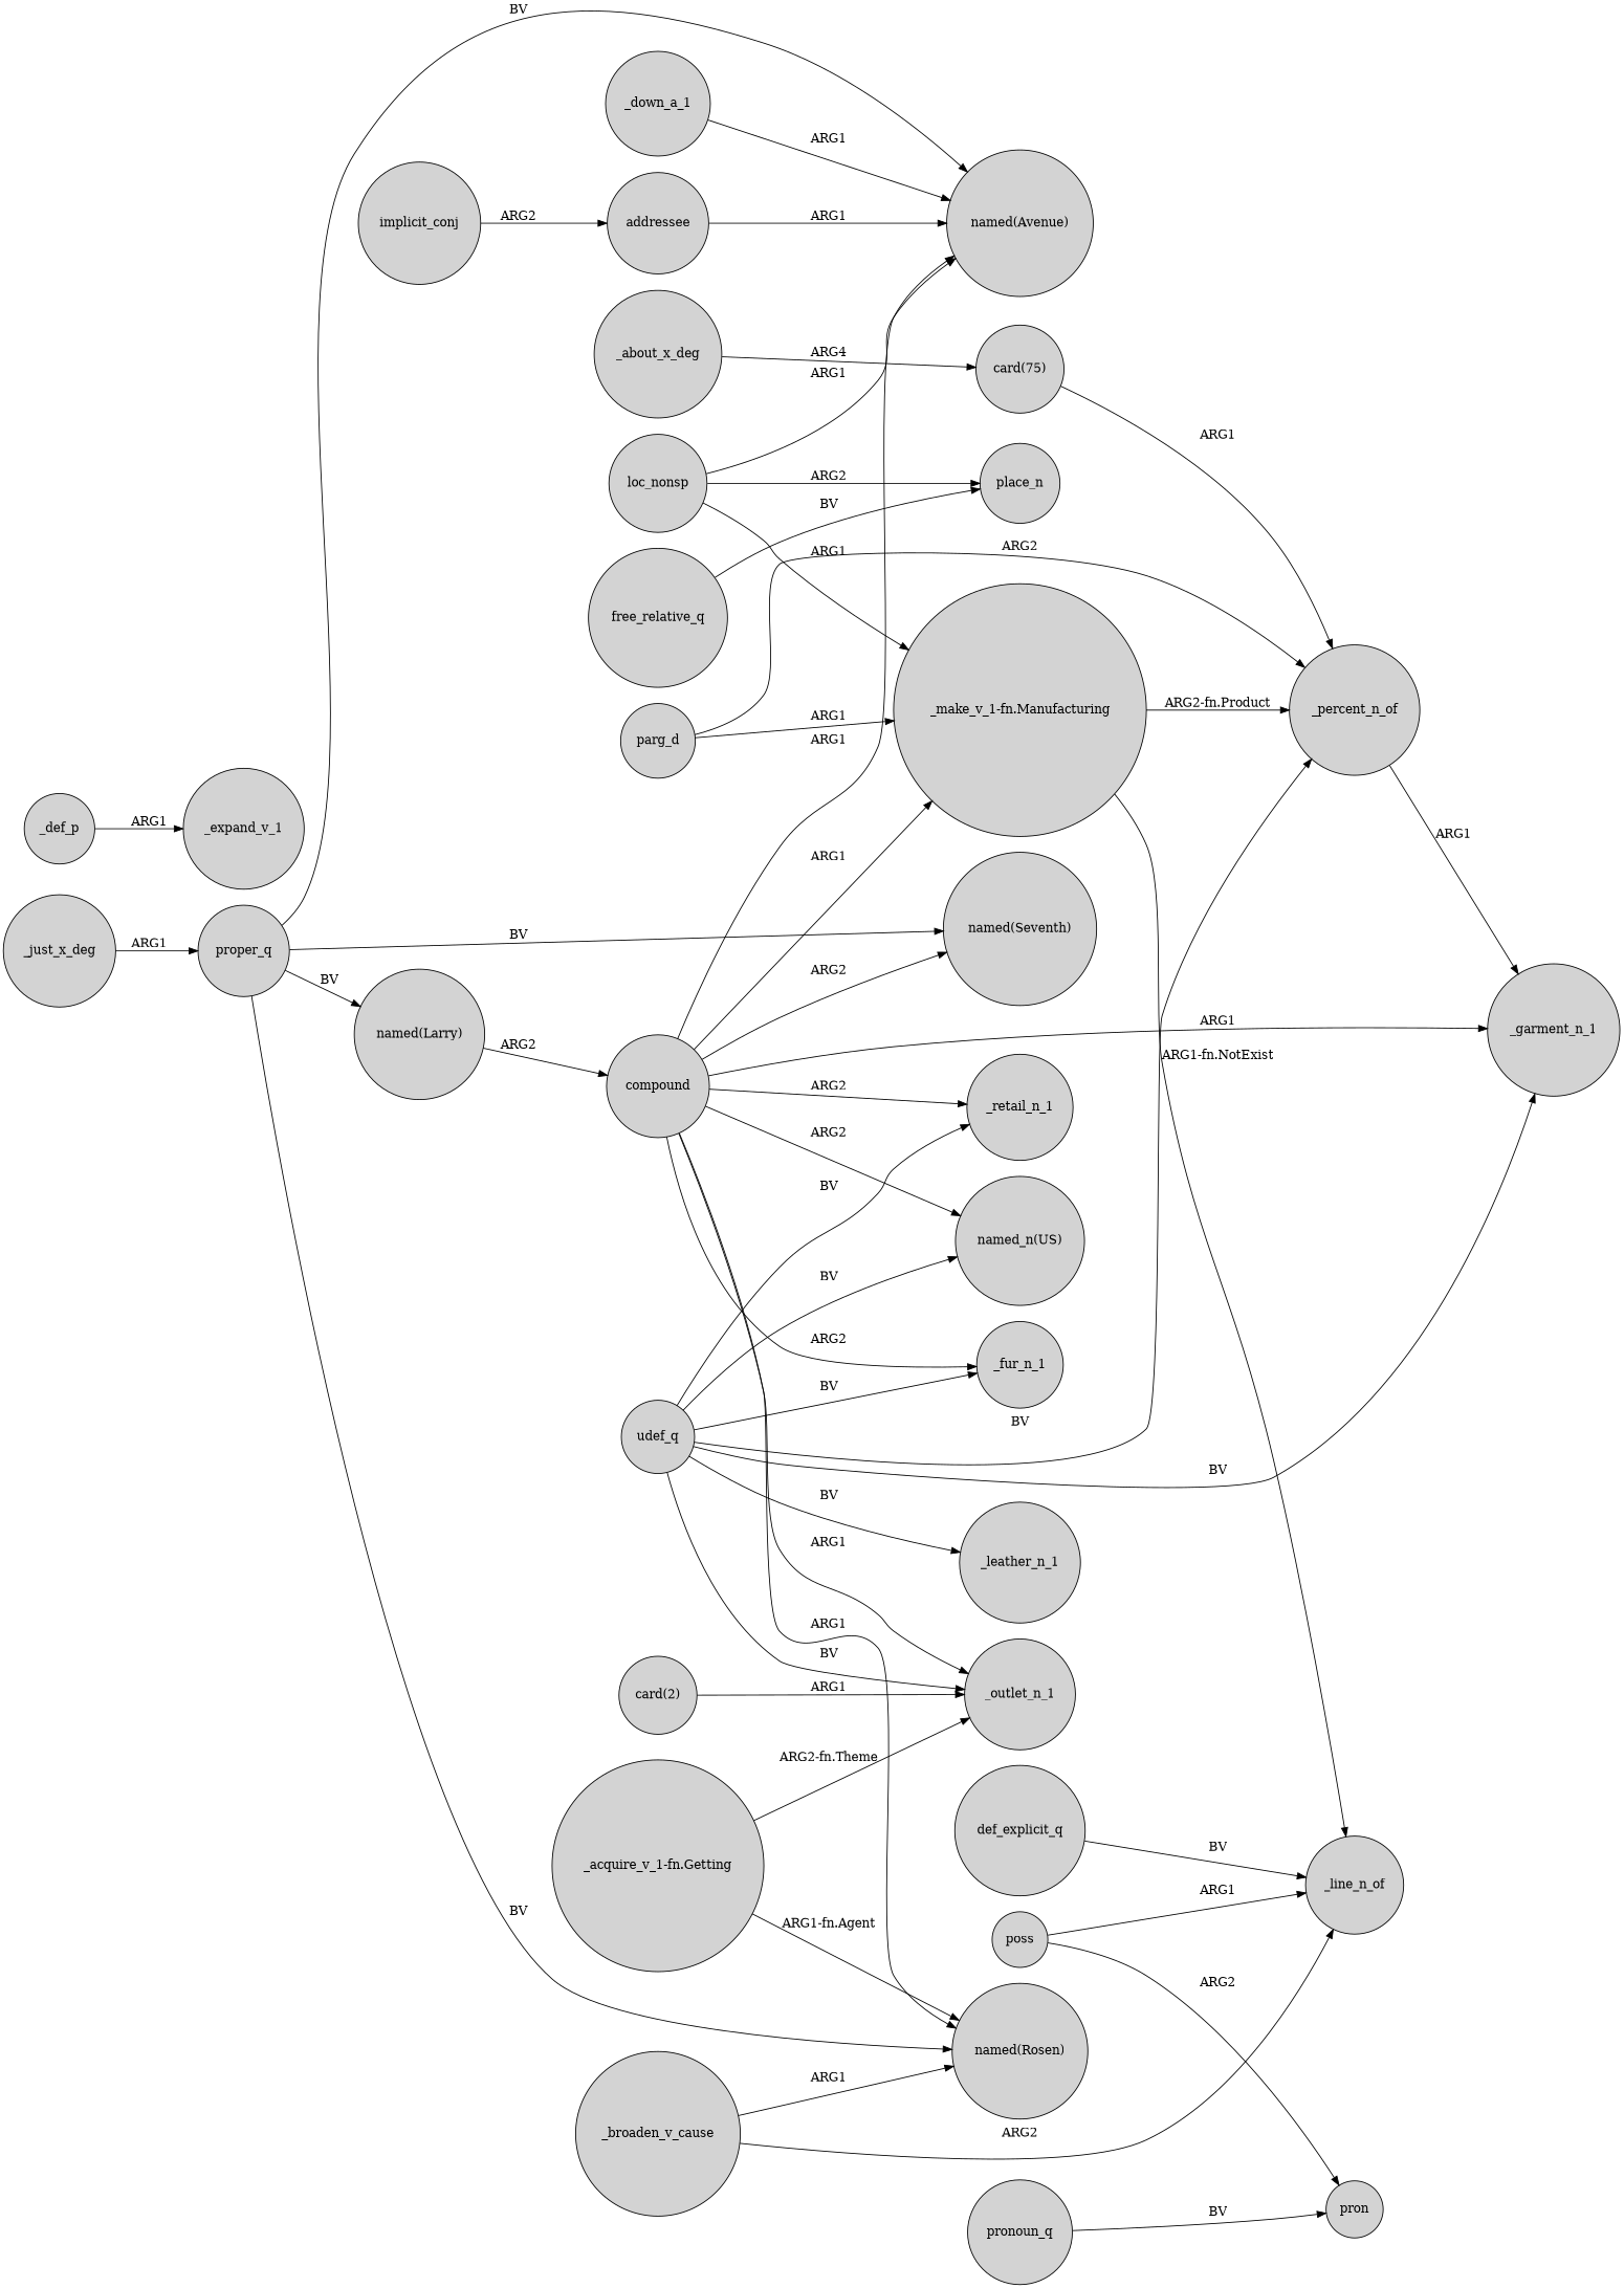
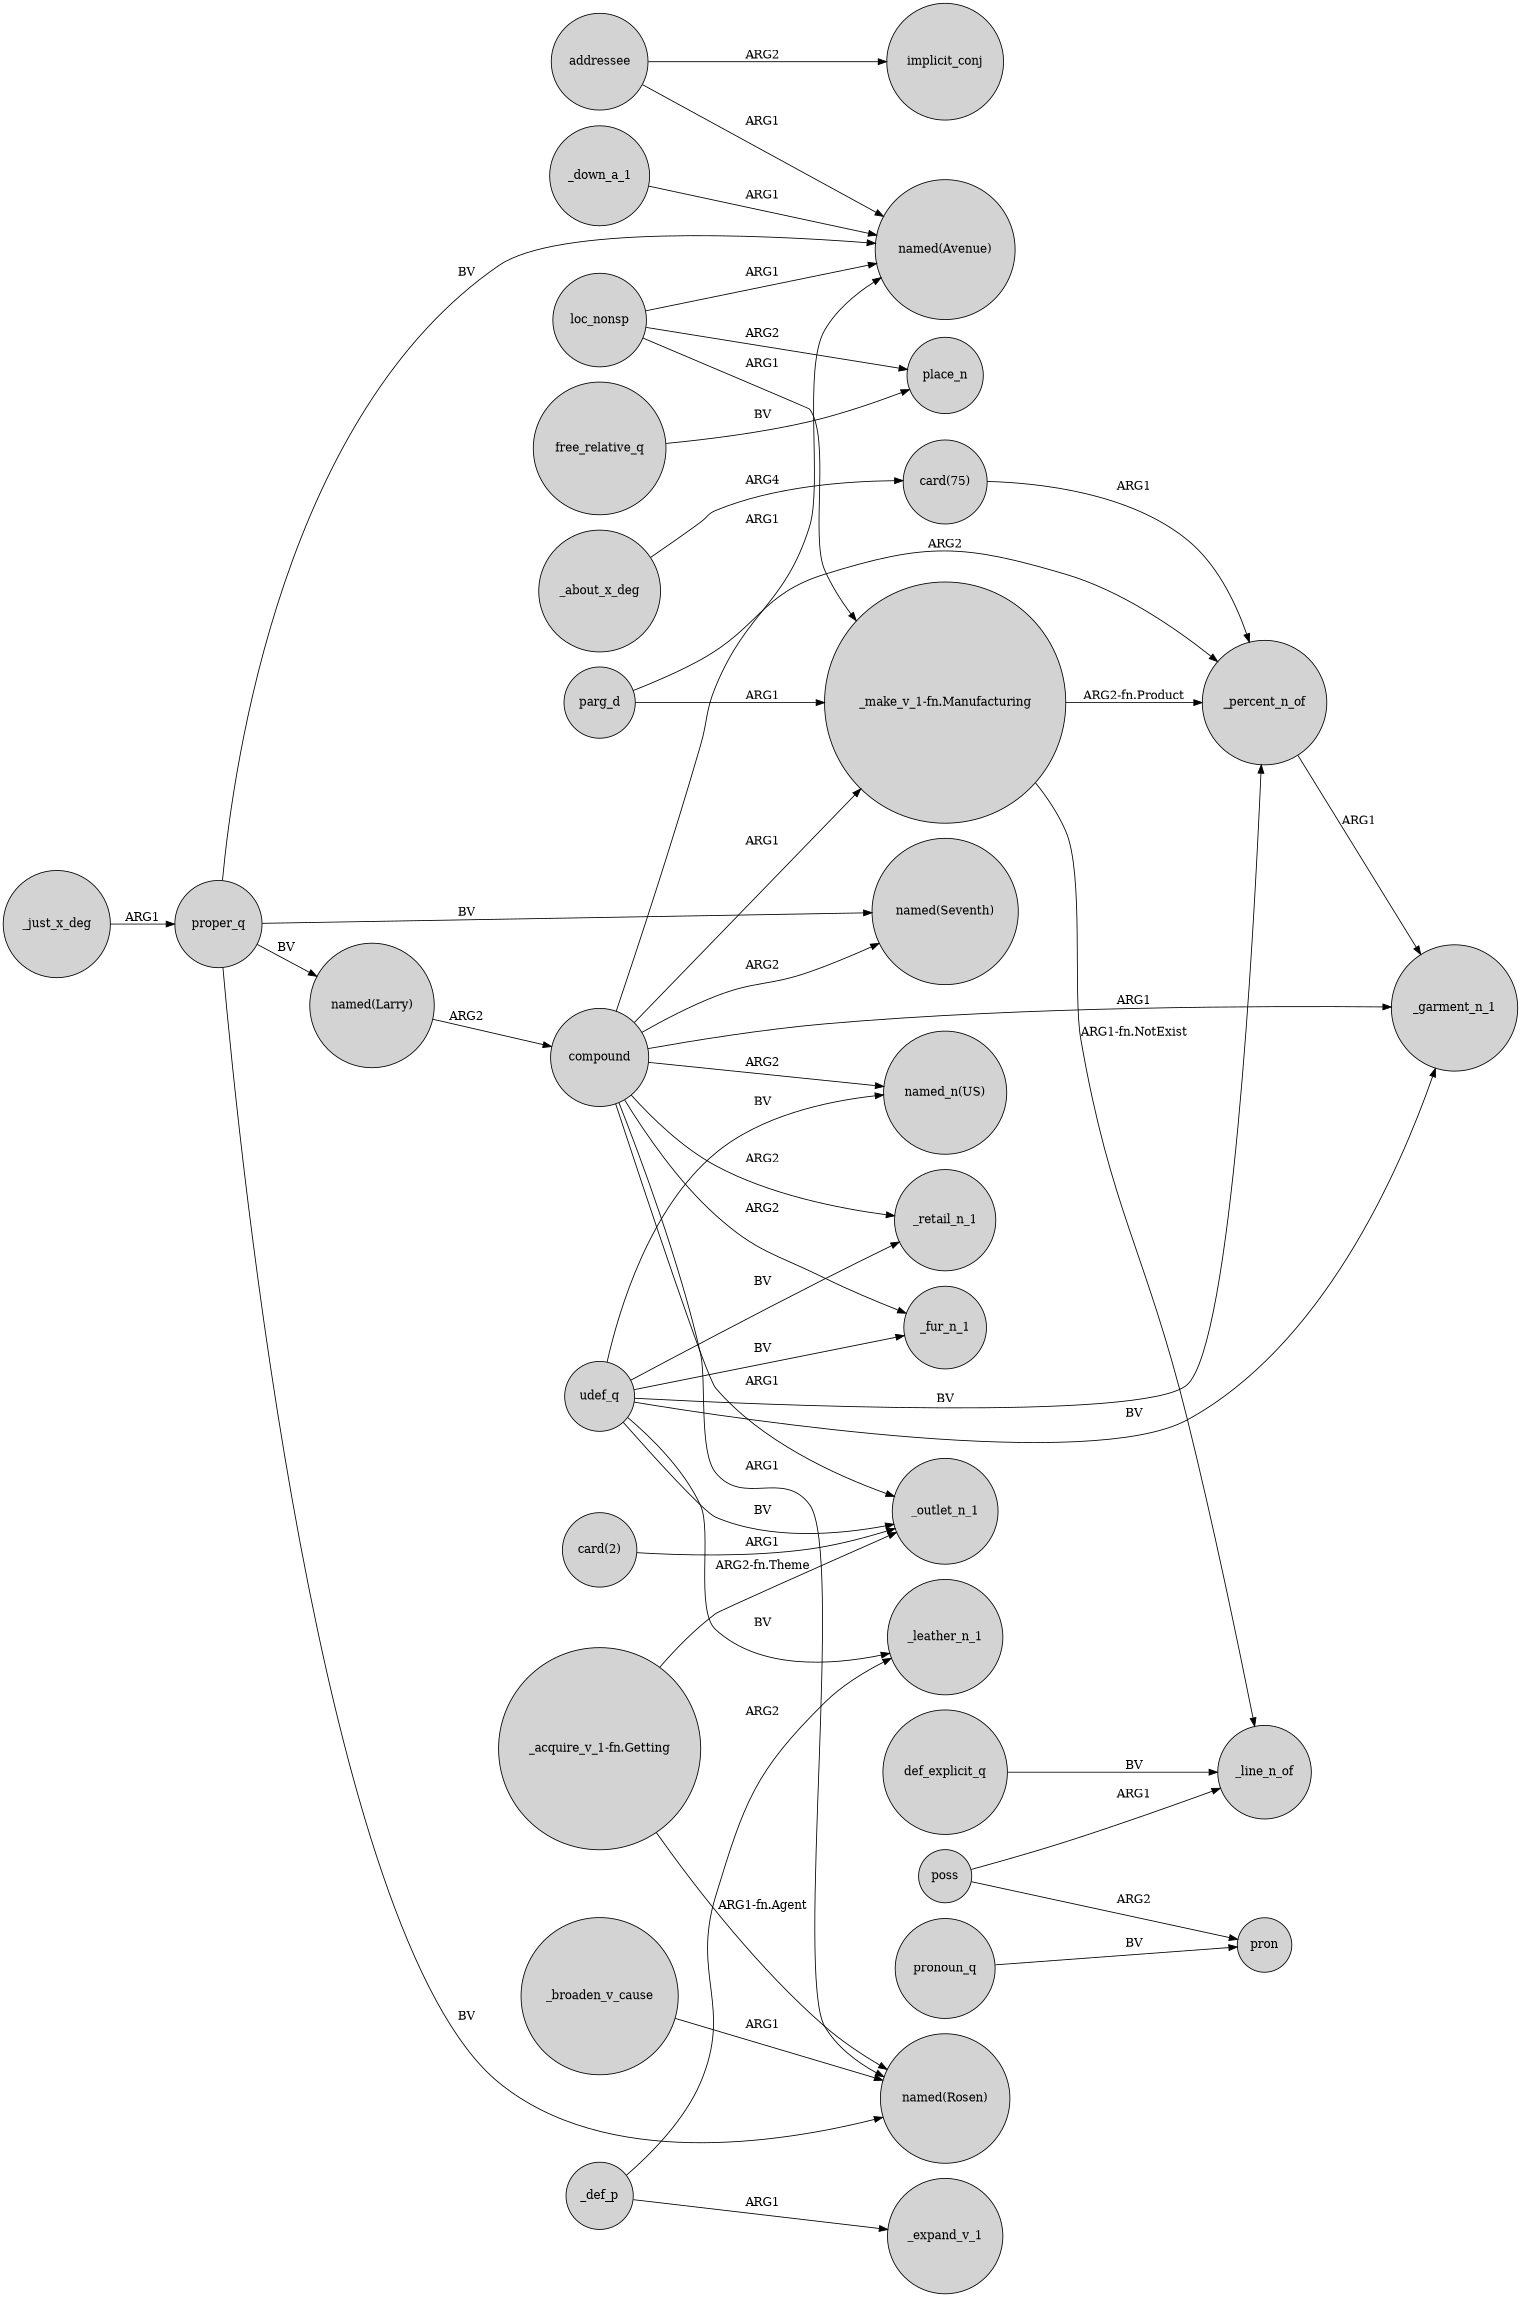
  digraph {
    rankdir=LR
    node [shape=circle style=filled]
    loc_nonsp
    "named(Avenue)"
    "_make_v_1-fn.Manufacturing"
    place_n
    _percent_n_of
    _line_n_of
    udef_q
    "named_n(US)"
    _outlet_n_1
    _retail_n_1
    _leather_n_1
    _fur_n_1
    _garment_n_1
    "card(2)"
    poss
    pron
    def_explicit_q
    "_acquire_v_1-fn.Getting"
    "named(Rosen)"
    compound
    "named(Seventh)"
    "named(Larry)"
    proper_q
    addressee
    implicit_conj
    parg_d
    n27 [label=_def_p]
    _expand_v_1
    _broaden_v_cause
    _down_a_1
    pronoun_q
    _just_x_deg
    _about_x_deg
    "card(75)"
    free_relative_q
    loc_nonsp -> "named(Avenue)" [label=ARG1]
    loc_nonsp -> "_make_v_1-fn.Manufacturing" [label=ARG1]
    loc_nonsp -> place_n [label=ARG2]
    "_make_v_1-fn.Manufacturing" -> _percent_n_of [label="ARG2-fn.Product"]
    "_make_v_1-fn.Manufacturing" -> _line_n_of [label="ARG1-fn.NotExist"]
    _percent_n_of -> _garment_n_1 [label=ARG1]
    udef_q -> _percent_n_of [label=BV]
    udef_q -> "named_n(US)" [label=BV]
    udef_q -> _outlet_n_1 [label=BV]
    udef_q -> _retail_n_1 [label=BV]
    udef_q -> _leather_n_1 [label=BV]
    udef_q -> _fur_n_1 [label=BV]
    udef_q -> _garment_n_1 [label=BV]
    "card(2)" -> _outlet_n_1 [label=ARG1]
    poss -> _line_n_of [label=ARG1]
    poss -> pron [label=ARG2]
    def_explicit_q -> _line_n_of [label=BV]
    "_acquire_v_1-fn.Getting" -> _outlet_n_1 [label="ARG2-fn.Theme"]
    "_acquire_v_1-fn.Getting" -> "named(Rosen)" [label="ARG1-fn.Agent"]
    compound -> "named(Avenue)" [label=ARG1]
    compound -> "_make_v_1-fn.Manufacturing" [label=ARG1]
    compound -> "named_n(US)" [label=ARG2]
    compound -> _outlet_n_1 [label=ARG1]
    compound -> _retail_n_1 [label=ARG2]
    compound -> _fur_n_1 [label=ARG2]
    compound -> _garment_n_1 [label=ARG1]
    compound -> "named(Rosen)" [label=ARG1]
    compound -> "named(Seventh)" [label=ARG2]
    "named(Larry)" -> compound [label=ARG2]
    proper_q -> "named(Avenue)" [label=BV]
    proper_q -> "named(Rosen)" [label=BV]
    proper_q -> "named(Seventh)" [label=BV]
    proper_q -> "named(Larry)" [label=BV]
    addressee -> "named(Avenue)" [label=ARG1]
-   implicit_conj -> addressee [label=ARG2]
+   addressee -> implicit_conj [label=ARG2]
    parg_d -> "_make_v_1-fn.Manufacturing" [label=ARG1]
    parg_d -> _percent_n_of [label=ARG2]
+   n27 -> _leather_n_1 [label=ARG2]
    n27 -> _expand_v_1 [label=ARG1]
-   _broaden_v_cause -> _line_n_of [label=ARG2]
    _broaden_v_cause -> "named(Rosen)" [label=ARG1]
    _down_a_1 -> "named(Avenue)" [label=ARG1]
    pronoun_q -> pron [label=BV]
    _just_x_deg -> proper_q [label=ARG1]
    _about_x_deg -> "card(75)" [label=ARG4]
    "card(75)" -> _percent_n_of [label=ARG1]
    free_relative_q -> place_n [label=BV]
  }
